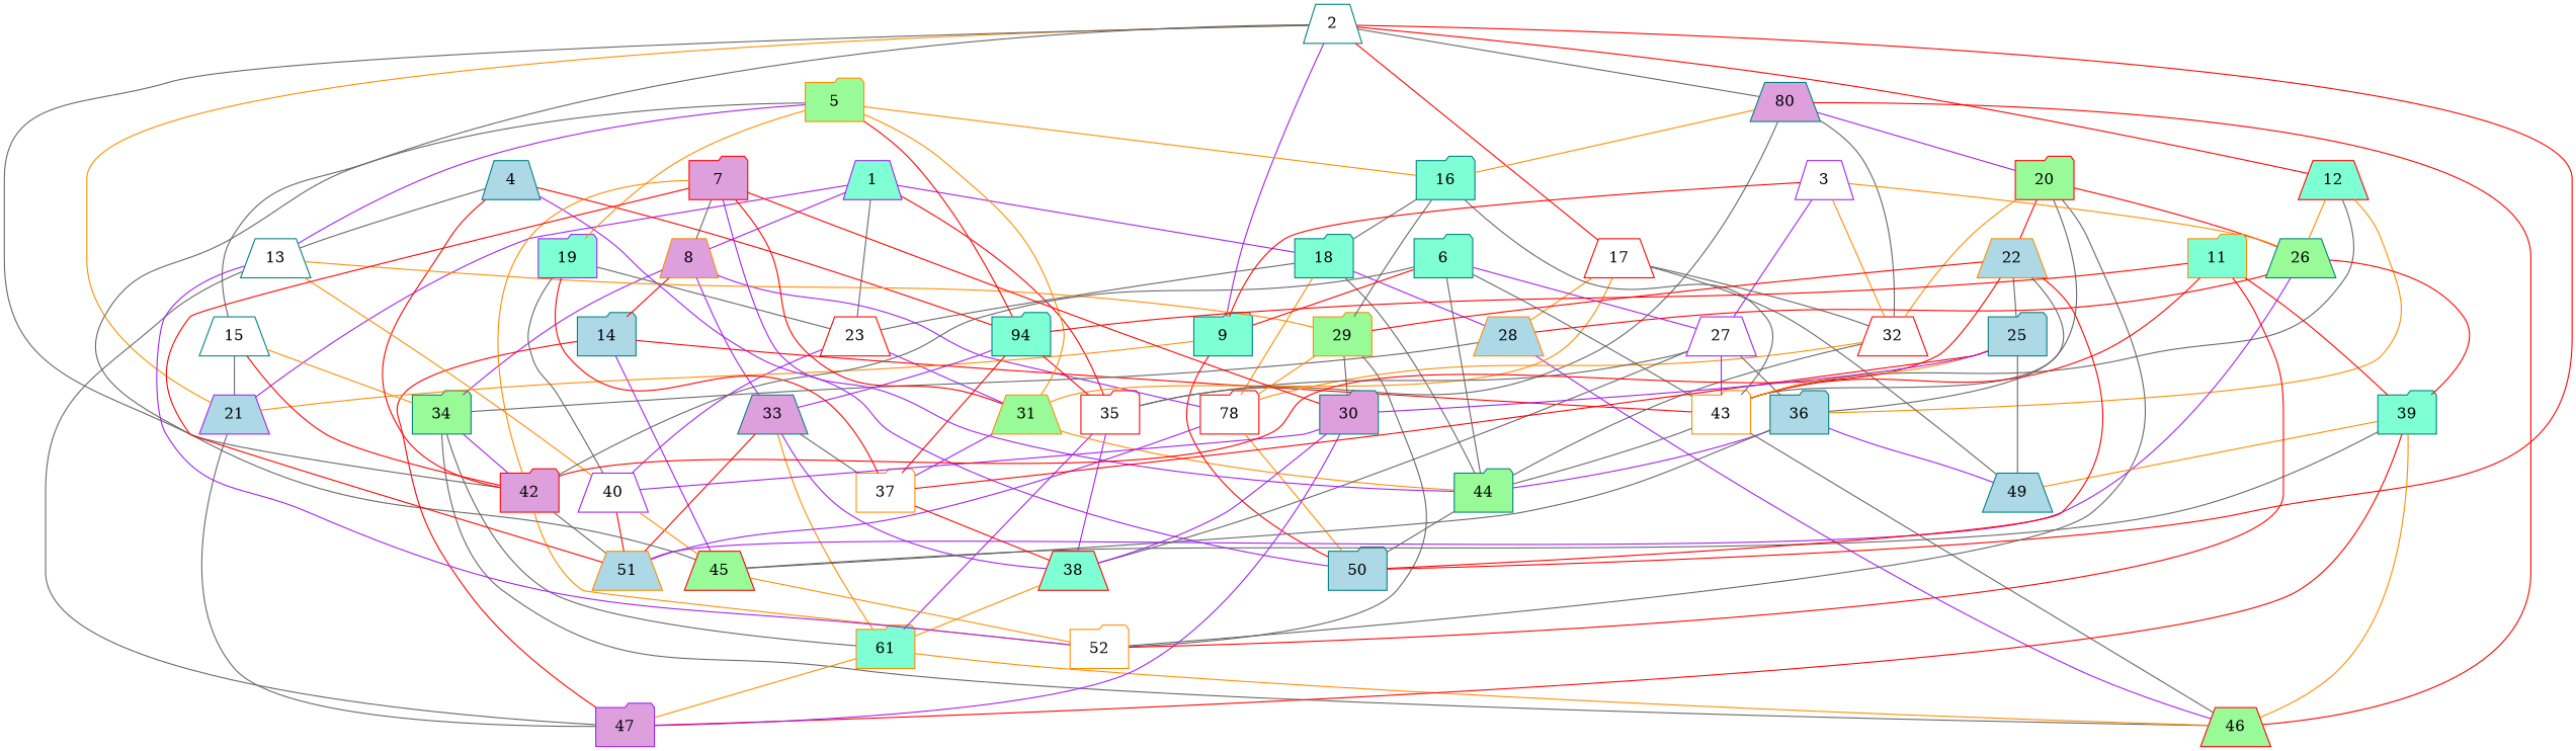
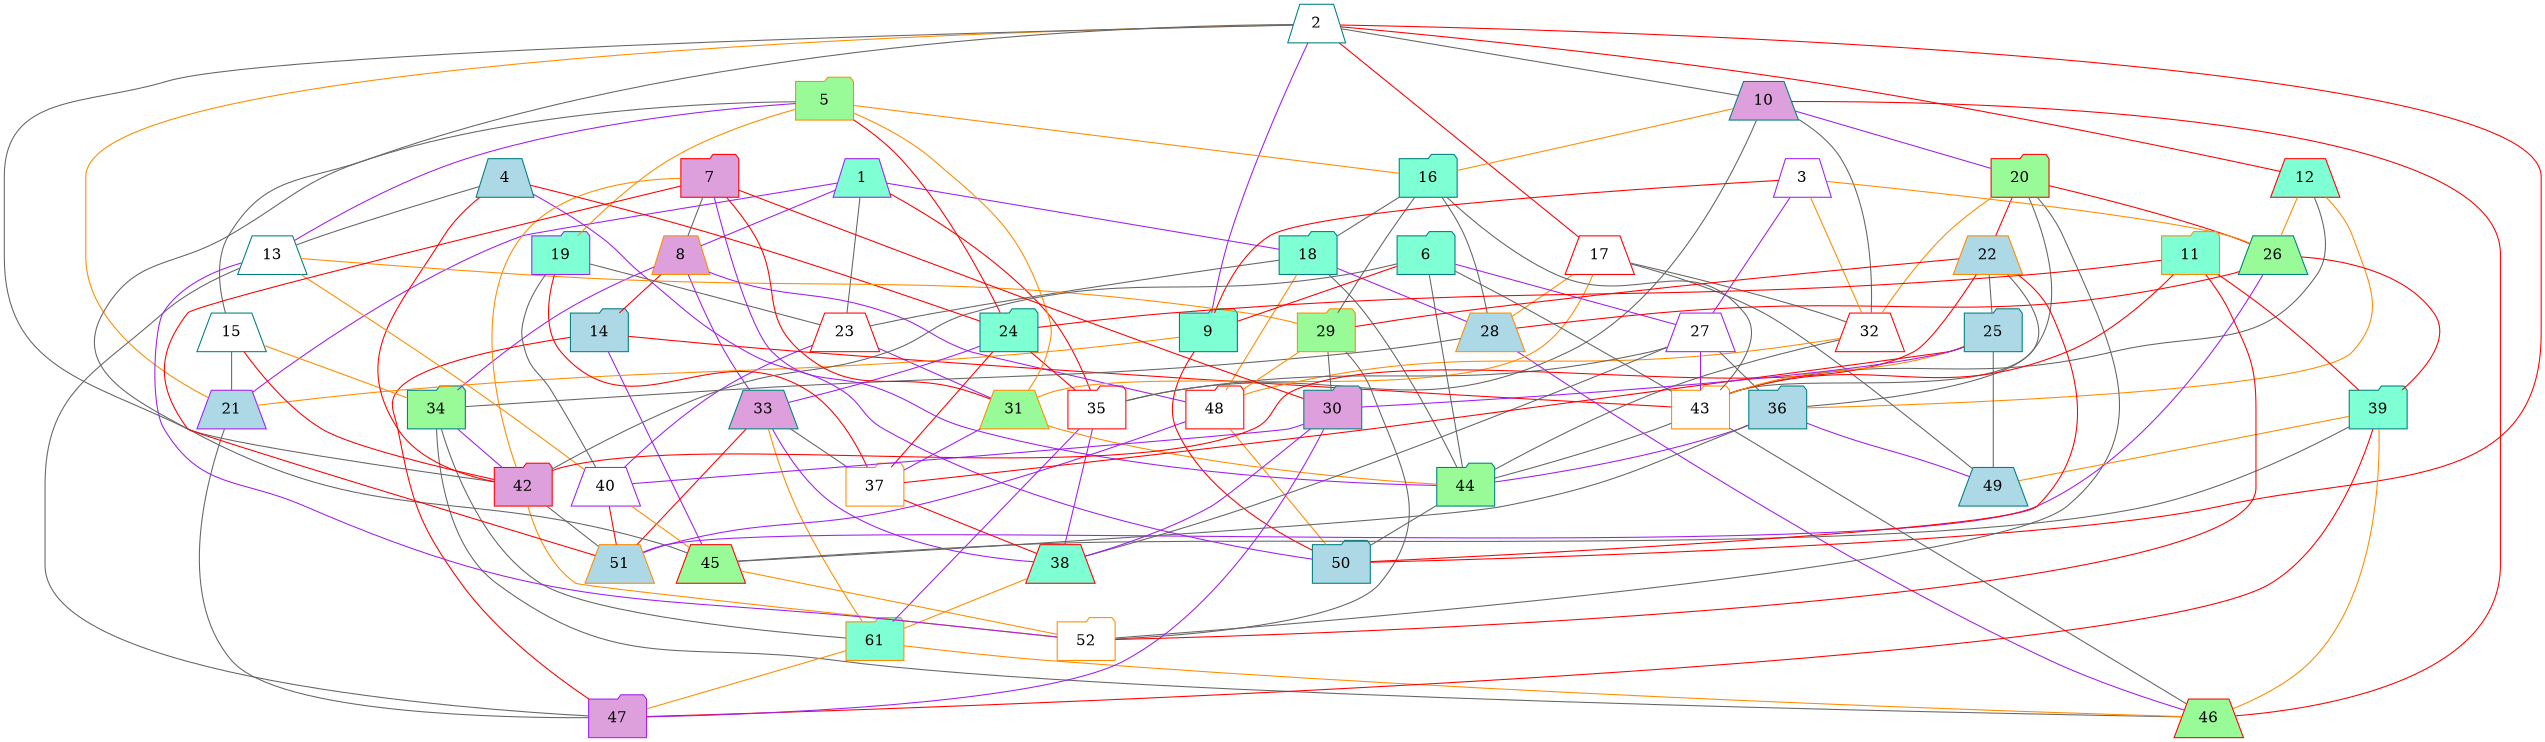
  graph {
    node [color=teal fillcolor=white shape=folder style=filled]
    edge [color=gray40 weight=1.0]
    1 [color=purple fillcolor=aquamarine shape=trapezium]
    8 [color=darkorange fillcolor=plum shape=trapezium]
    18 [fillcolor=aquamarine]
    21 [color=purple fillcolor=lightblue shape=trapezium]
    23 [color=red shape=trapezium]
    35 [color=red]
    14 [fillcolor=lightblue]
    33 [fillcolor=plum shape=trapezium]
    34 [fillcolor=palegreen]
-   48 [color=red label=78]
+   48 [color=red]
    44 [fillcolor=palegreen]
    28 [color=darkorange fillcolor=lightblue shape=trapezium]
    47 [color=purple fillcolor=plum]
    31 [color=darkorange fillcolor=palegreen shape=trapezium]
    40 [color=purple shape=trapezium]
    38 [color=red fillcolor=aquamarine shape=trapezium]
    n17 [color=darkorange fillcolor=aquamarine label=61]
    2 [shape=trapezium]
    9 [fillcolor=aquamarine]
-   10 [fillcolor=plum shape=trapezium label=80]
+   10 [fillcolor=plum shape=trapezium]
    12 [color=red fillcolor=aquamarine shape=trapezium]
    15 [shape=trapezium]
    17 [color=red shape=trapezium]
    42 [color=red fillcolor=plum]
    50 [fillcolor=lightblue]
    32 [color=red shape=trapezium]
    16 [fillcolor=aquamarine]
    20 [color=red fillcolor=palegreen]
    46 [color=red fillcolor=palegreen shape=trapezium]
    26 [fillcolor=palegreen shape=trapezium]
    43 [color=darkorange]
    36 [fillcolor=lightblue]
    49 [fillcolor=lightblue shape=trapezium]
    51 [color=darkorange fillcolor=lightblue shape=trapezium]
    52 [color=darkorange]
    3 [color=purple shape=trapezium]
    27 [color=purple shape=trapezium]
    39 [fillcolor=aquamarine]
    4 [fillcolor=lightblue shape=trapezium]
    13 [shape=trapezium]
-   24 [fillcolor=aquamarine label=94]
+   24 [fillcolor=aquamarine]
    29 [color=darkorange fillcolor=palegreen]
    37 [color=darkorange]
    5 [color=darkorange fillcolor=palegreen]
    19 [color=purple fillcolor=aquamarine]
    45 [color=red fillcolor=palegreen shape=trapezium]
    6 [fillcolor=aquamarine]
    7 [color=red fillcolor=plum]
    30 [fillcolor=plum]
    22 [color=darkorange fillcolor=lightblue shape=trapezium]
    11 [color=darkorange fillcolor=aquamarine]
    25 [fillcolor=lightblue]
    1 -- 8 [color=purple]
    1 -- 18 [color=purple]
    1 -- 21 [color=purple]
    1 -- 23 [weight=2.0]
    1 -- 35 [color=red]
    8 -- 14 [color=red]
    8 -- 33 [color=purple]
    8 -- 34 [color=purple]
    8 -- 48 [color=purple]
    18 -- 23
    18 -- 48 [color=darkorange]
    18 -- 44
    18 -- 28 [color=purple]
    21 -- 47
    23 -- 31 [color=purple]
    23 -- 40 [color=purple]
    35 -- 38 [color=purple]
    35 -- n17 [color=purple]
    14 -- 47 [color=red]
    14 -- 43 [color=red]
    14 -- 45 [color=purple]
    33 -- 38 [color=purple]
    33 -- n17 [color=darkorange]
    33 -- 51 [color=red]
    33 -- 37
    34 -- n17
    34 -- 42 [color=purple]
    34 -- 46
    48 -- 50 [color=darkorange]
    48 -- 51 [color=purple]
    44 -- 50
    28 -- 34
    28 -- 46 [color=purple]
    31 -- 44 [color=darkorange]
    31 -- 37 [color=purple]
    40 -- 51 [color=red]
    40 -- 45 [color=darkorange]
    38 -- n17 [color=darkorange]
    n17 -- 47 [color=darkorange]
    n17 -- 46 [color=darkorange]
    2 -- 21 [color=darkorange]
    2 -- 9 [color=purple]
    2 -- 10
    2 -- 12 [color=red]
    2 -- 15
    2 -- 17 [color=red]
    2 -- 42
    2 -- 50 [color=red]
    9 -- 21 [color=darkorange weight=2.0]
    9 -- 50 [color=red]
    10 -- 35
    10 -- 32
    10 -- 16 [color=darkorange]
    10 -- 20 [color=purple]
    10 -- 46 [color=red]
    12 -- 26 [color=darkorange]
    12 -- 43
    12 -- 36 [color=darkorange]
    15 -- 21
    15 -- 34 [color=darkorange]
    15 -- 42 [color=red]
    17 -- 28 [color=darkorange]
    17 -- 31 [color=darkorange]
    17 -- 32
    17 -- 49 [weight=2.0]
    42 -- 51
    42 -- 52 [color=darkorange]
    32 -- 48 [color=darkorange]
    32 -- 44
    16 -- 18
+   16 -- 28
    16 -- 43
    16 -- 29
    20 -- 32 [color=darkorange]
    20 -- 26 [color=red]
    20 -- 43
    20 -- 52
    20 -- 22 [color=red]
    26 -- 28 [color=red]
    26 -- 51 [color=purple]
    26 -- 39 [color=red]
    43 -- 44
    43 -- 46
    36 -- 44 [color=purple]
    36 -- 49 [color=purple]
    36 -- 45
    3 -- 9 [color=red]
    3 -- 32 [color=darkorange]
    3 -- 26 [color=darkorange]
    3 -- 27 [color=purple]
    27 -- 35
    27 -- 38
    27 -- 43 [color=purple]
    27 -- 36
    39 -- 47 [color=red]
    39 -- 46 [color=darkorange]
    39 -- 49 [color=darkorange]
    39 -- 45
    4 -- 42 [color=red]
    4 -- 50 [color=purple]
    4 -- 13
    4 -- 24 [color=red]
    13 -- 47
    13 -- 40 [color=darkorange]
    13 -- 52 [color=purple]
    13 -- 29 [color=darkorange]
    24 -- 35 [color=red]
    24 -- 33 [color=purple]
    24 -- 37 [color=red]
    29 -- 48 [color=darkorange]
    29 -- 52
    29 -- 30
    37 -- 38 [color=red]
    5 -- 31 [color=darkorange]
    5 -- 16 [color=darkorange]
    5 -- 13 [color=purple]
    5 -- 24 [color=red]
    5 -- 19 [color=darkorange]
    5 -- 45
    19 -- 23
    19 -- 40
    19 -- 37 [color=red]
    45 -- 52 [color=darkorange]
    6 -- 44
    6 -- 9 [color=red]
    6 -- 42 [weight=2.0]
    6 -- 43
    6 -- 27 [color=purple]
    7 -- 8
    7 -- 44 [color=purple]
    7 -- 31 [color=red]
    7 -- 42 [color=darkorange]
    7 -- 51 [color=red]
    7 -- 30 [color=red]
    30 -- 47 [color=purple]
    30 -- 40 [color=purple]
    30 -- 38 [color=purple]
    22 -- 42 [color=red]
    22 -- 50 [color=red]
    22 -- 36
    22 -- 29 [color=red]
    22 -- 25
    11 -- 43 [color=red]
    11 -- 52 [color=red]
    11 -- 39 [color=red]
    11 -- 24 [color=red]
    25 -- 43 [color=darkorange]
    25 -- 49 [weight=2.0]
    25 -- 37 [color=red]
    25 -- 30 [color=purple]
  }
